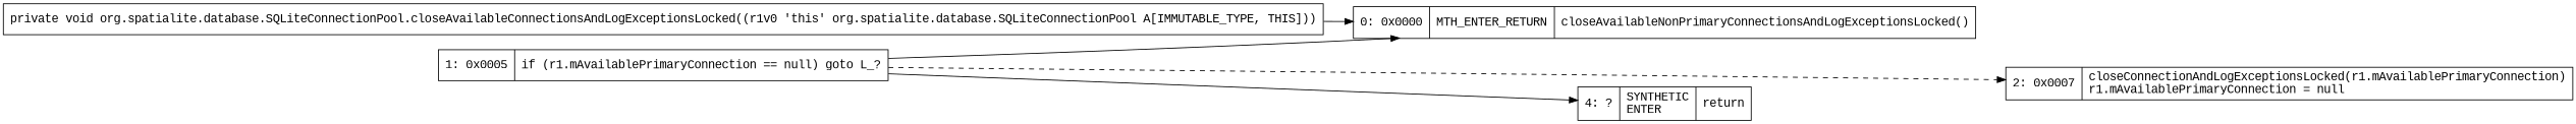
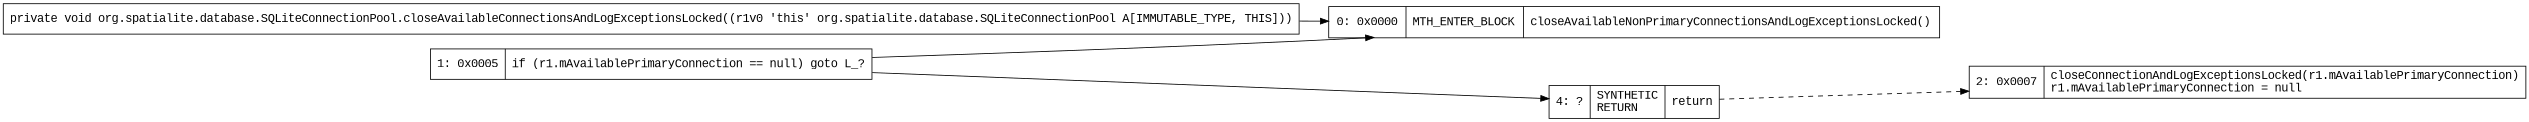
  digraph {
    fontname="Liberation Mono"
    rankdir=LR
    node [fontname="Liberation Mono" shape=record]
    edge [fontname="Liberation Mono"]
-   n1 [label="{0\:\ 0x0000|MTH_ENTER_RETURN\l|closeAvailableNonPrimaryConnectionsAndLogExceptionsLocked()\l}"]
+   n1 [label="{0\:\ 0x0000|MTH_ENTER_BLOCK\l|closeAvailableNonPrimaryConnectionsAndLogExceptionsLocked()\l}"]
    n2 [label="{1\:\ 0x0005|if (r1.mAvailablePrimaryConnection == null) goto L_?\l}"]
    n3 [label="{2\:\ 0x0007|closeConnectionAndLogExceptionsLocked(r1.mAvailablePrimaryConnection)\lr1.mAvailablePrimaryConnection = null\l}"]
-   n4 [label="{4\:\ ?|SYNTHETIC\lENTER\l|return\l}"]
+   n4 [label="{4\:\ ?|SYNTHETIC\lRETURN\l|return\l}"]
    n5 [label="{private void org.spatialite.database.SQLiteConnectionPool.closeAvailableConnectionsAndLogExceptionsLocked((r1v0 'this' org.spatialite.database.SQLiteConnectionPool A[IMMUTABLE_TYPE, THIS])) }"]
    n2 -> n1
-   n2 -> n3 [style=dashed]
+   n4 -> n3 [style=dashed]
    n2 -> n4
    n5 -> n1
  }
